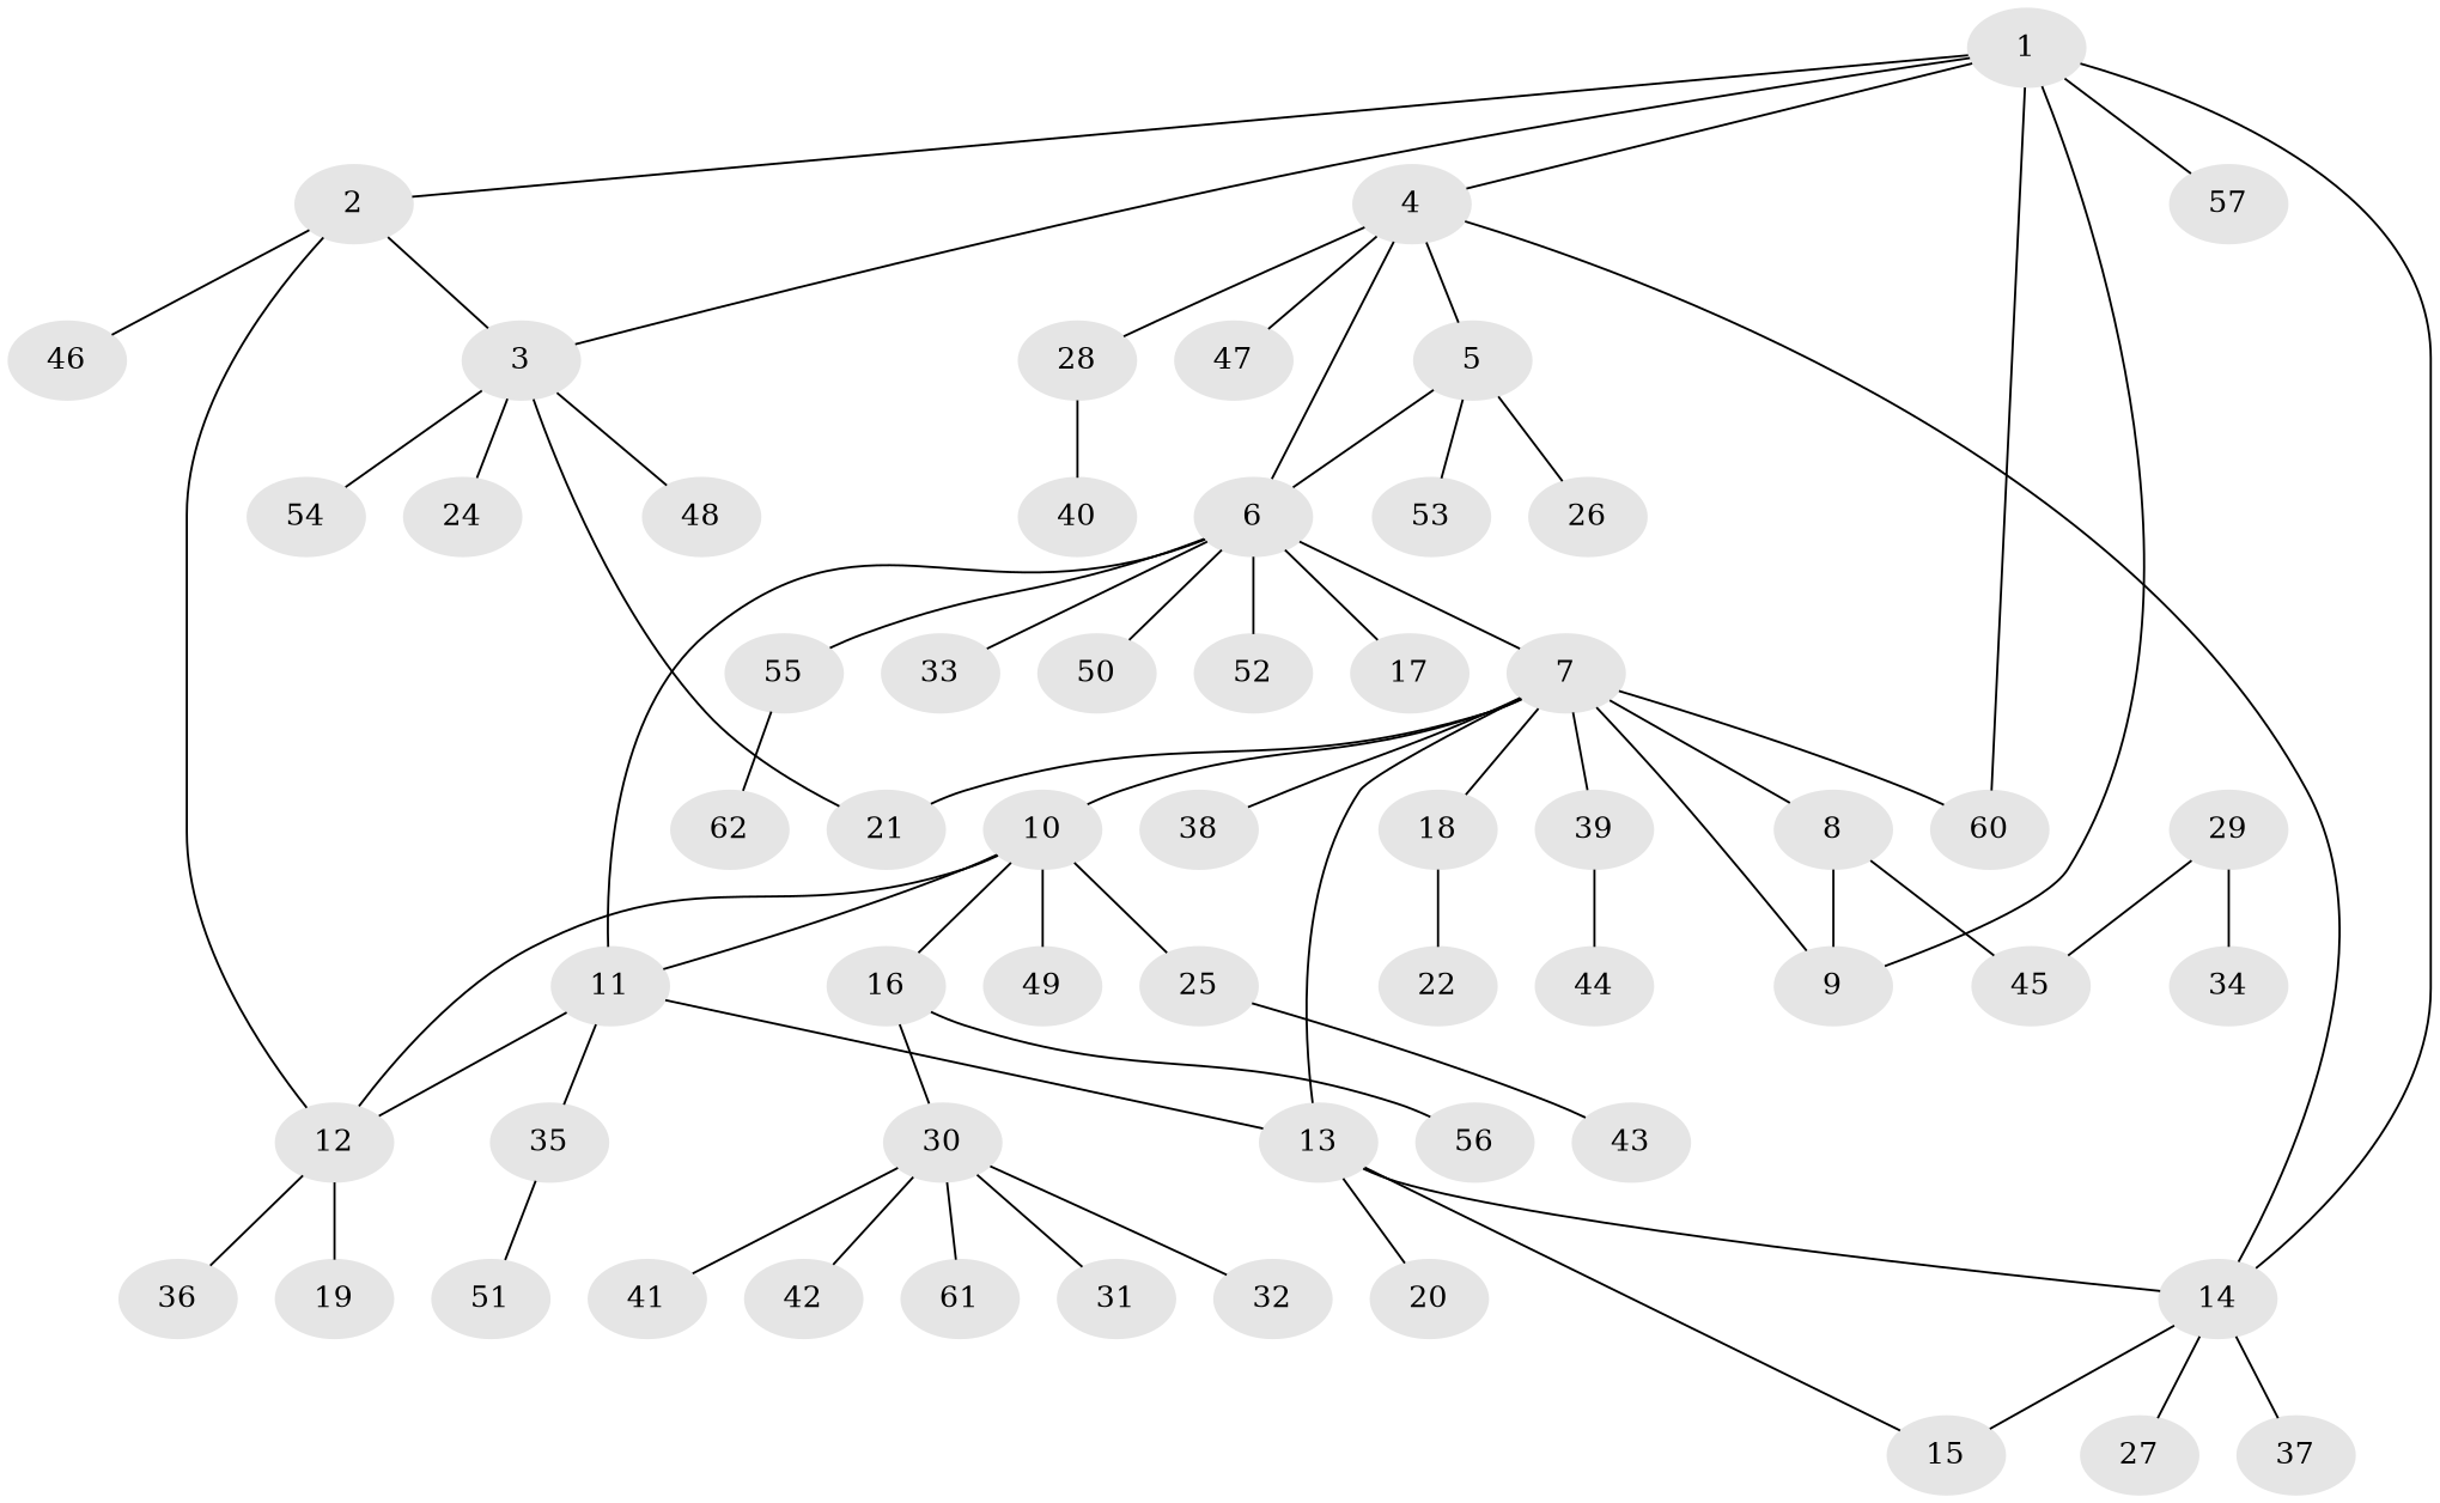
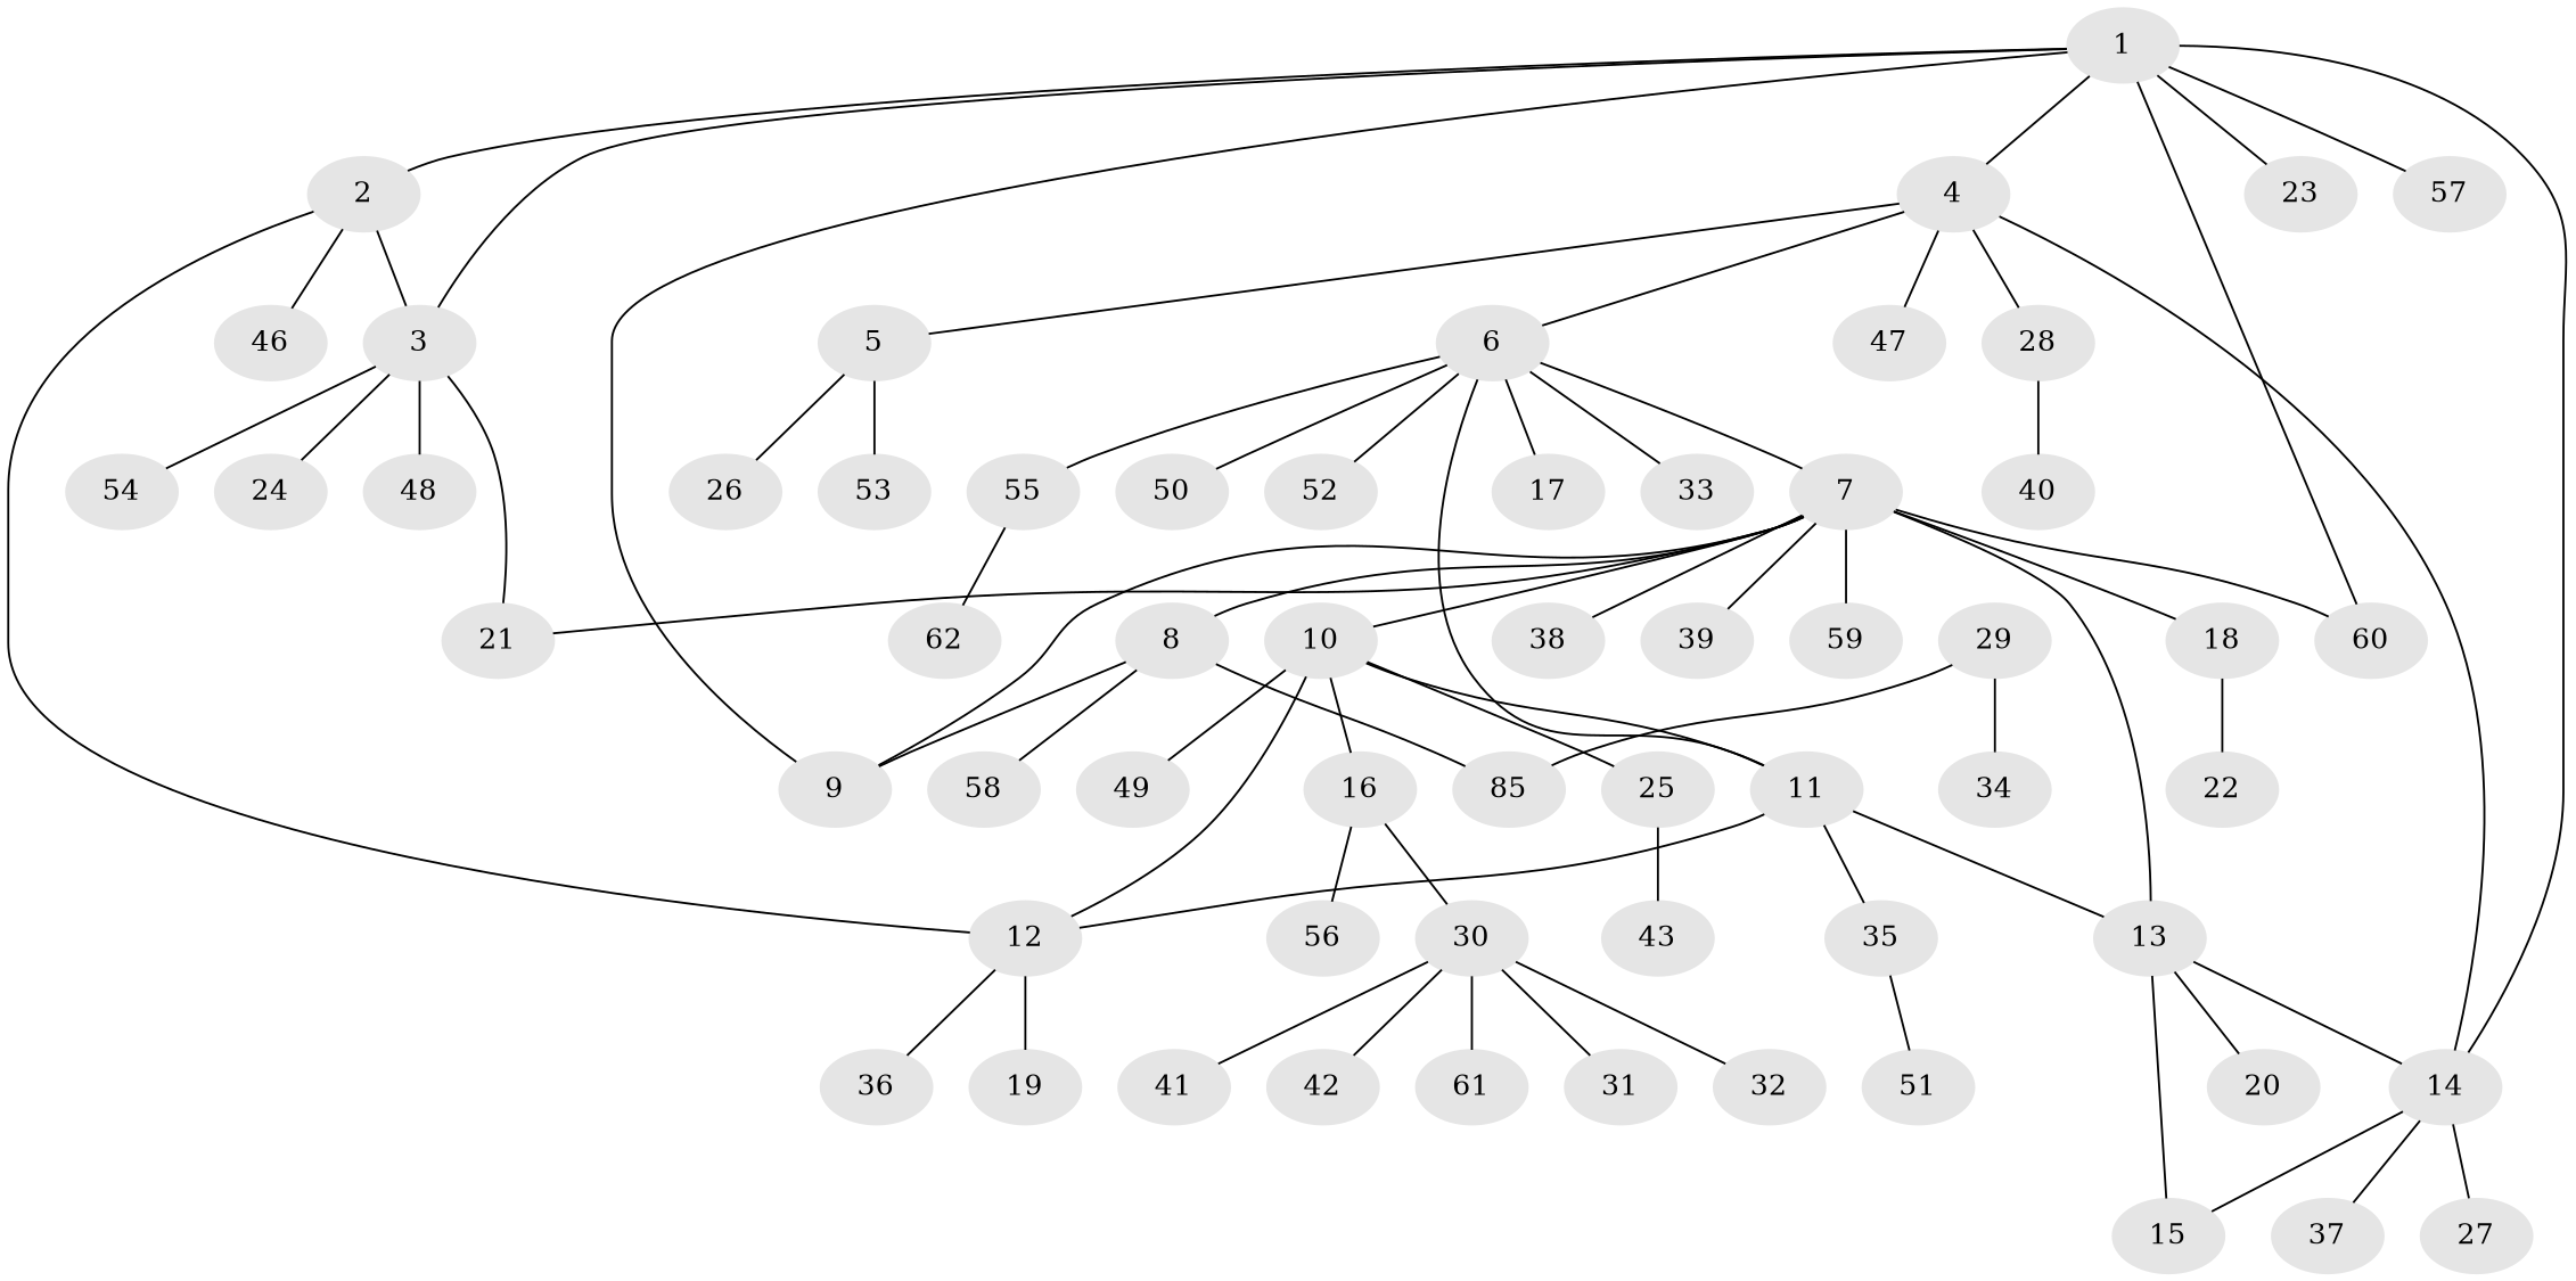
  graph {
    node [color=gray90 style=filled]
    1
    2
    3
    4
    9
    14
+   23
    57
    60
    12
    46
    21
    24
    48
    54
    5
    6
    28
    47
    15
    27
    37
    19
    36
    26
    53
    7
    11
    17
    33
    50
    52
    55
    40
    8
    10
    13
    18
    38
    39
+   59
    35
    62
-   45
+   58
+   45 [label=85]
    16
    25
    49
    20
    22
-   44
    29
    34
    30
    56
    43
    51
    31
    32
    41
    42
    61
    1 -- 2
    1 -- 3
    1 -- 4
    1 -- 9
    1 -- 14
+   1 -- 23
    1 -- 57
    1 -- 60
    2 -- 3
    2 -- 12
    2 -- 46
    3 -- 21
    3 -- 24
    3 -- 48
    3 -- 54
    4 -- 14
    4 -- 5
    4 -- 6
    4 -- 28
    4 -- 47
    14 -- 15
    14 -- 27
    14 -- 37
    12 -- 19
    12 -- 36
-   5 -- 6
    5 -- 26
    5 -- 53
    6 -- 7
    6 -- 11
    6 -- 17
    6 -- 33
    6 -- 50
    6 -- 52
    6 -- 55
    28 -- 40
    7 -- 9
    7 -- 60
    7 -- 21
    7 -- 8
    7 -- 10
    7 -- 13
    7 -- 18
    7 -- 38
    7 -- 39
+   7 -- 59
    11 -- 12
    11 -- 13
    11 -- 35
    55 -- 62
    8 -- 9
+   8 -- 58
    8 -- 45
    10 -- 12
    10 -- 11
    10 -- 16
    10 -- 25
    10 -- 49
    13 -- 14
    13 -- 15
    13 -- 20
    18 -- 22
-   39 -- 44
    35 -- 51
    16 -- 30
    16 -- 56
    25 -- 43
    29 -- 45
    29 -- 34
    30 -- 31
    30 -- 32
    30 -- 41
    30 -- 42
    30 -- 61
  }
